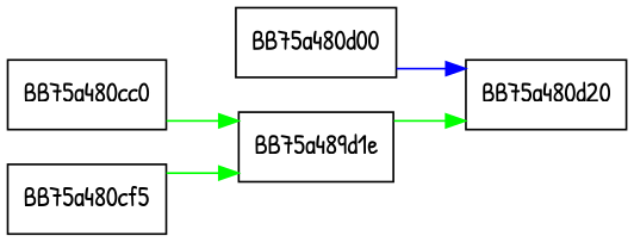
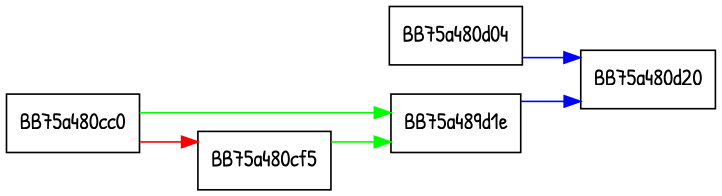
  digraph {
    fontname="Patrick Hand"
    rankdir=LR
    splines=ortho
    node [fontname="Patrick Hand" shape=box]
    edge [color=blue fontname="Patrick Hand"]
    n1 [label=BB75a489d1e]
    BB75a480cc0
    BB75a480cf5
    BB75a480d20
-   BB75a480d04 [label=BB75a480d00]
-   n1 -> BB75a480d20 [color=green]
+   BB75a480d04
+   n1 -> BB75a480d20
    BB75a480cc0 -> n1 [color=green]
+   BB75a480cc0 -> BB75a480cf5 [color=red]
    BB75a480cf5 -> n1 [color=green]
    BB75a480d04 -> BB75a480d20
  }
